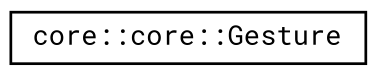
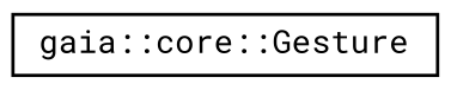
  digraph {
    rankdir=TB
    fontname="Roboto Mono"
-   n1 [color=black fillcolor=white fontname="Roboto Mono" fontsize=10 height=0.2 label="core::core::Gesture" shape=record style=filled width=0.4]
+   n1 [color=black fillcolor=white fontname="Roboto Mono" fontsize=10 height=0.2 label="gaia::core::Gesture" shape=record style=filled width=0.4]
  }
